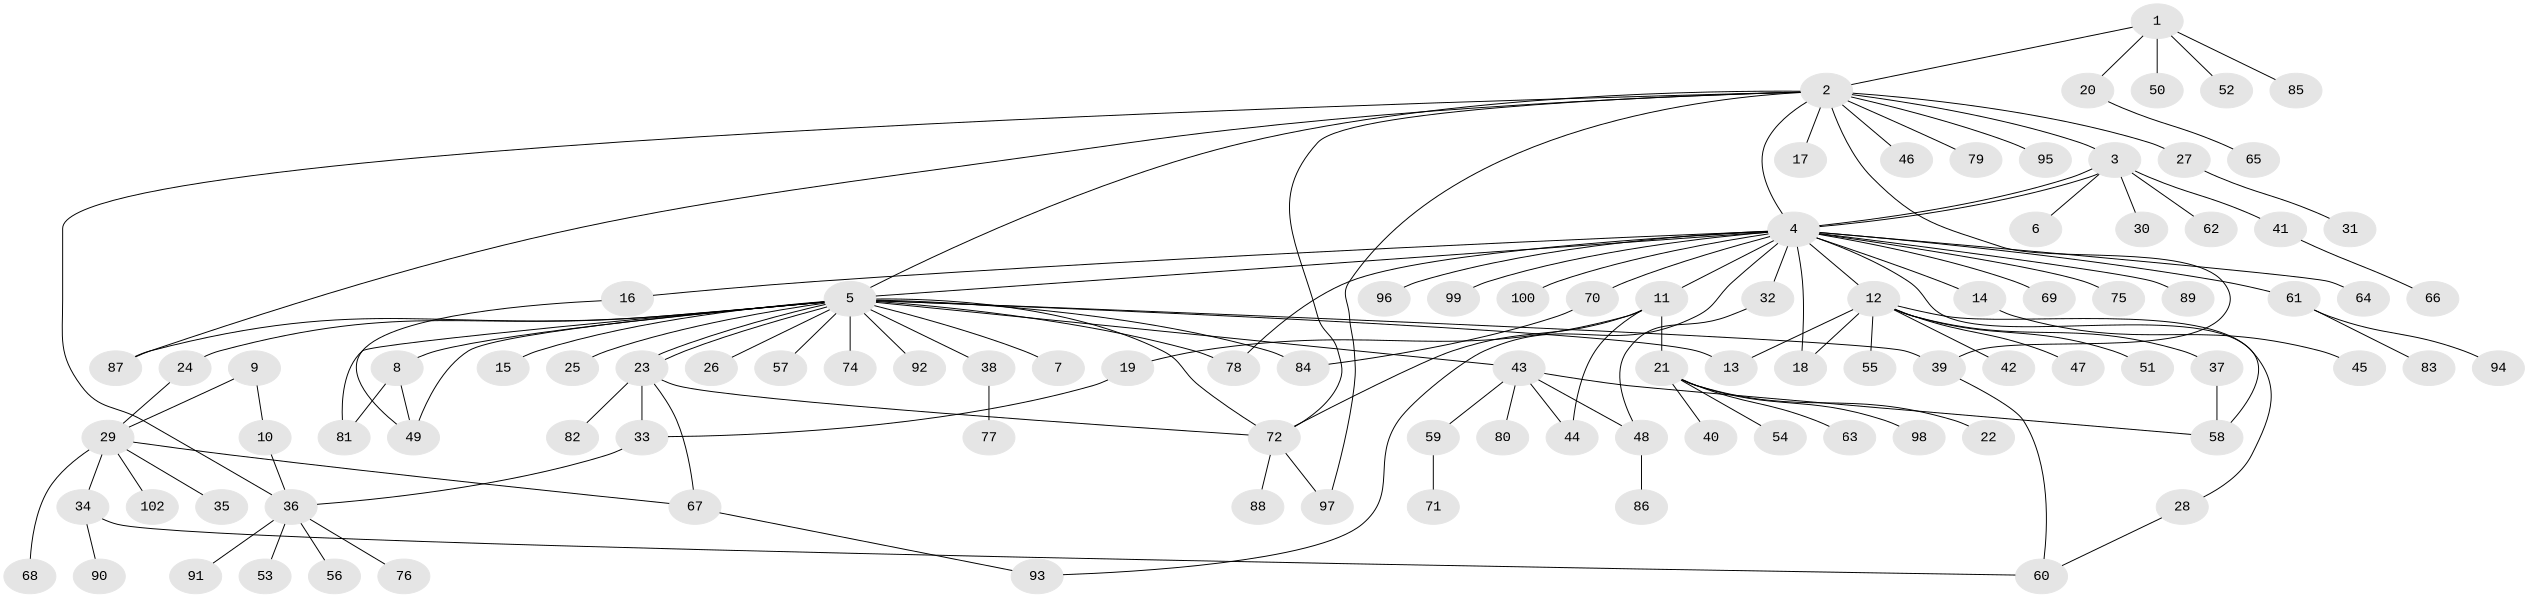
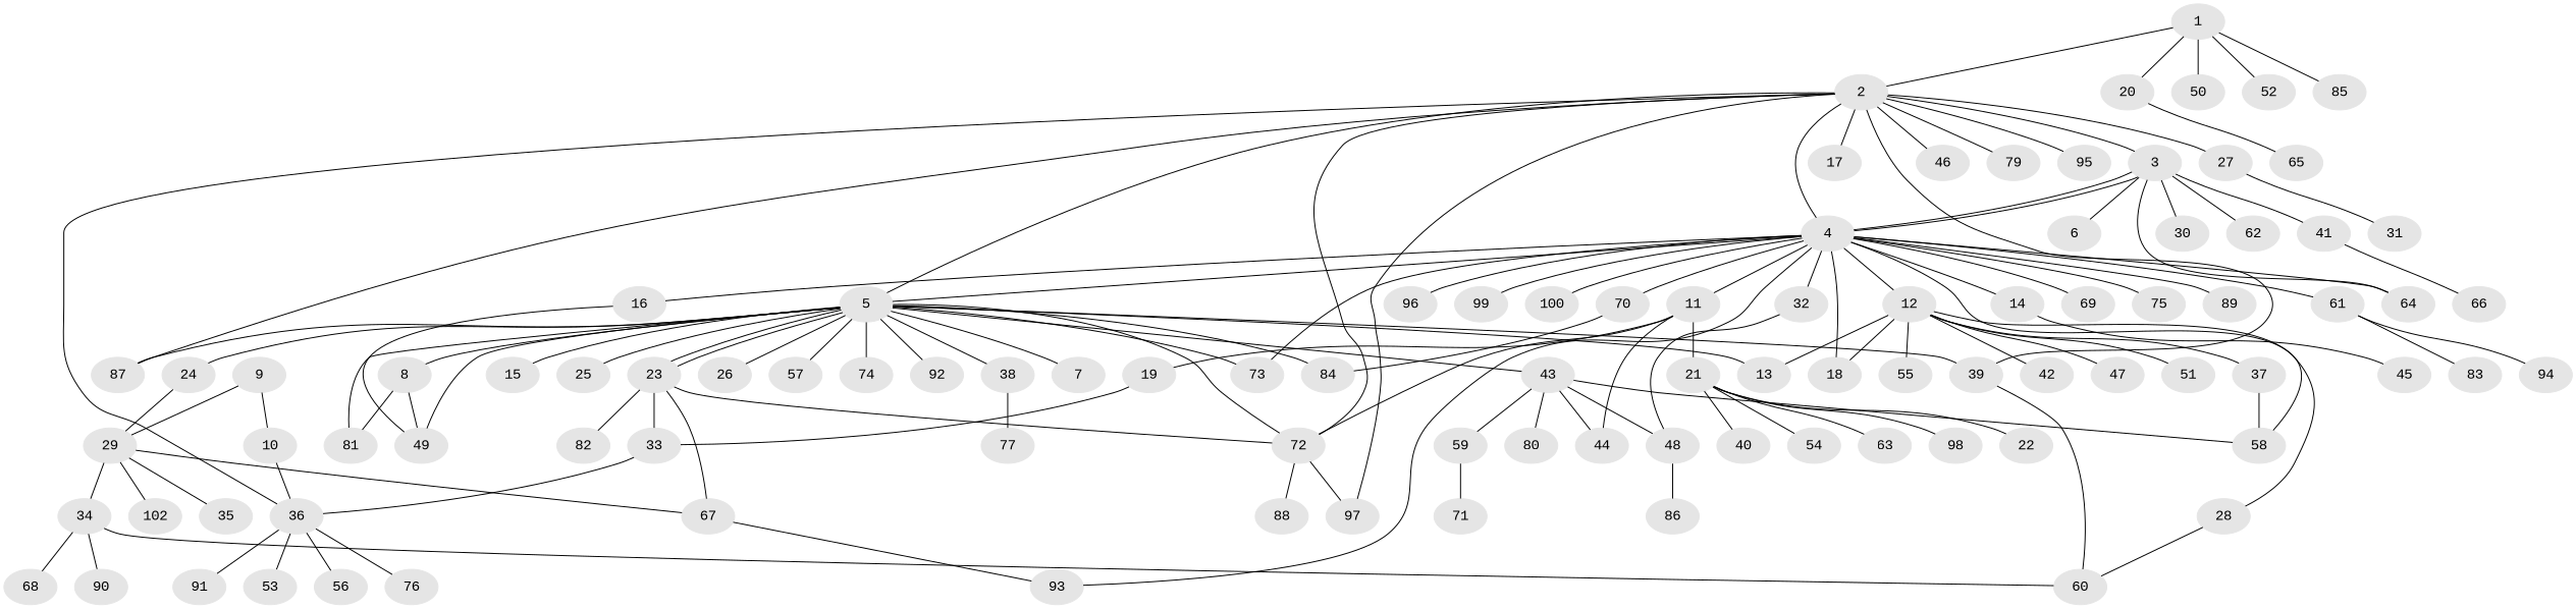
  graph {
    fontname="Liberation Mono"
    node [color=gray90 fontname="Liberation Mono" style=filled]
    edge [fontname="Liberation Mono"]
    1
    2
    20
    50
    52
    85
    3
    4
    5
    17
    27
    36
    39
    46
    72
    79
    87
    95
    97
    65
    6
    30
    41
    62
    64
    11
    12
    14
    16
    18
    32
    58
    61
    69
    70
    75
-   78
+   78 [label=73]
    89
    93
    96
    99
    100
    7
    8
    13
    15
    23
    24
    25
    26
    38
    43
    49
    57
    74
    81
    84
    92
    9
    10
    29
    31
    53
    56
    76
    91
    60
    88
    66
    19
    21
    44
    28
    37
    42
    47
    51
    55
    45
    48
    83
    94
    33
    67
    82
    77
    59
    80
    34
    35
    68
    n92 [label=102]
    22
    40
    54
    63
    98
    90
    86
    71
    1 -- 2
    1 -- 20
    1 -- 50
    1 -- 52
    1 -- 85
    2 -- 3
    2 -- 4
    2 -- 5
    2 -- 17
    2 -- 27
    2 -- 36
    2 -- 39
    2 -- 46
    2 -- 72
    2 -- 79
    2 -- 87
    2 -- 95
    2 -- 97
    20 -- 65
    3 -- 4
    3 -- 4
    3 -- 6
    3 -- 30
    3 -- 41
    3 -- 62
+   3 -- 64
    4 -- 5
    4 -- 64
    4 -- 11
    4 -- 12
    4 -- 14
    4 -- 16
    4 -- 18
    4 -- 32
    4 -- 58
    4 -- 61
    4 -- 69
    4 -- 70
    4 -- 75
    4 -- 78
    4 -- 89
    4 -- 93
    4 -- 96
    4 -- 99
    4 -- 100
    5 -- 39
    5 -- 72
    5 -- 87
    5 -- 78
    5 -- 7
    5 -- 8
    5 -- 13
    5 -- 15
    5 -- 23
    5 -- 23
    5 -- 24
    5 -- 25
    5 -- 26
    5 -- 38
    5 -- 43
    5 -- 49
    5 -- 57
    5 -- 74
    5 -- 81
    5 -- 84
    5 -- 92
    27 -- 31
    36 -- 53
    36 -- 56
    36 -- 76
    36 -- 91
    39 -- 60
    72 -- 97
    72 -- 88
    41 -- 66
    11 -- 72
    11 -- 19
    11 -- 21
    11 -- 44
    12 -- 18
    12 -- 13
    12 -- 28
    12 -- 37
    12 -- 42
    12 -- 47
    12 -- 51
    12 -- 55
    14 -- 45
    16 -- 49
    32 -- 48
    61 -- 83
    61 -- 94
    70 -- 84
    8 -- 49
    8 -- 81
    23 -- 72
    23 -- 33
    23 -- 67
    23 -- 82
    24 -- 29
    38 -- 77
    43 -- 58
    43 -- 44
    43 -- 48
    43 -- 59
    43 -- 80
    9 -- 10
    9 -- 29
    10 -- 36
    29 -- 67
    29 -- 34
    29 -- 35
-   29 -- 68
+   34 -- 68
    29 -- n92
    19 -- 33
    21 -- 22
    21 -- 40
    21 -- 54
    21 -- 63
    21 -- 98
    28 -- 60
    37 -- 58
    48 -- 86
    33 -- 36
    67 -- 93
    59 -- 71
    34 -- 60
    34 -- 90
  }
